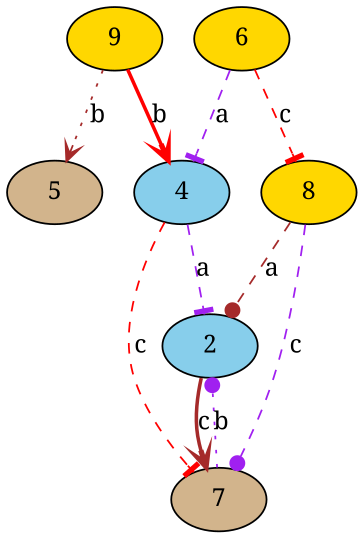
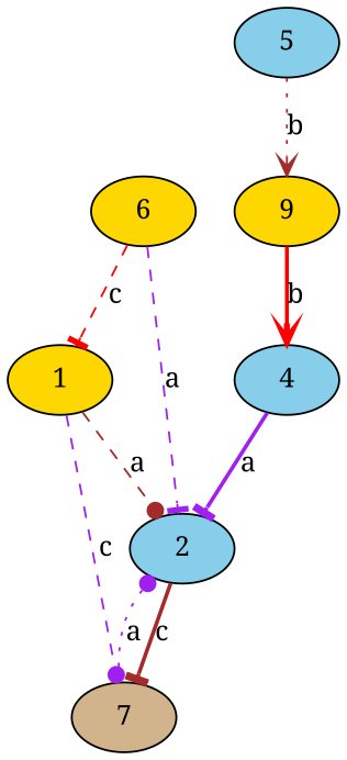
  strict digraph {
    fontname="Noto Serif"
    node [fillcolor=gold fontname="Noto Serif" style=filled]
    edge [arrowhead=tee color=purple fontname="Noto Serif" style=dashed]
    n1 [label=9]
    4 [fillcolor=skyblue]
-   5 [fillcolor=tan]
+   5 [fillcolor=skyblue]
    2 [fillcolor=skyblue]
    7 [fillcolor=tan]
-   1 [label=8]
+   1
    6
    n1 -> 4 [arrowhead=vee color=red label=b style=bold]
-   n1 -> 5 [arrowhead=vee color=brown label=b style=dotted]
-   4 -> 2 [label=a]
-   4 -> 7 [color=red label=c]
-   2 -> 7 [arrowhead=vee color=brown label=c style=bold]
-   7 -> 2 [arrowhead=dot label=b style=dotted]
+   5 -> n1 [arrowhead=vee color=brown label=b style=dotted]
+   4 -> 2 [label=a style=bold]
+   2 -> 7 [color=brown label=c style=bold]
+   7 -> 2 [arrowhead=dot label=a style=dotted]
    1 -> 2 [arrowhead=dot color=brown label=a]
    1 -> 7 [arrowhead=dot label=c]
-   6 -> 4 [label=a]
+   6 -> 2 [label=a]
    6 -> 1 [color=red label=c]
  }
